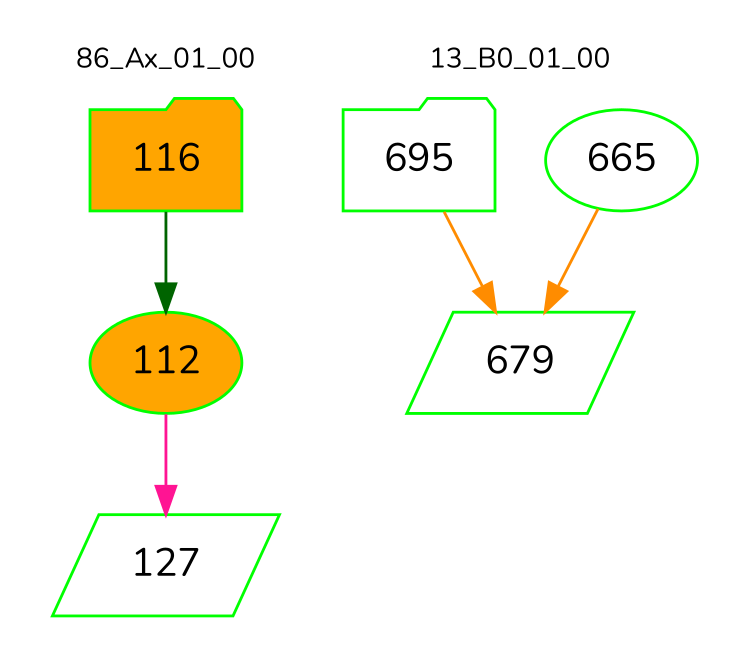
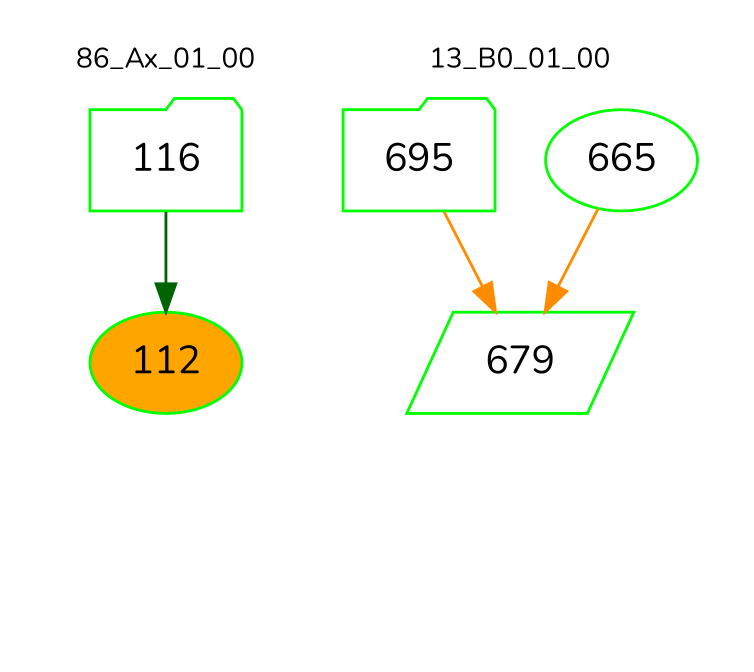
  digraph {
    fontname=Nunito
    node [color=green fillcolor=white fontname=Nunito shape=folder style=filled]
    edge [color=darkorange fontname=Nunito]
-   n1 [fillcolor=orange label=116]
+   n1 [label=116]
    n2 [fillcolor=orange label=112 shape=ellipse]
-   n3 [label=127 shape=parallelogram]
    n4 [label=665 shape=ellipse]
    n5 [label=679 shape=parallelogram]
    n6 [label=695]
    subgraph cluster_1 {
      color=white
      fontsize=10
      label="86_Ax_01_00"
      n1
      n2
-     n3
    }
    subgraph cluster_2 {
      color=white
      fontsize=10
      label="13_B0_01_00"
      n4
      n5
      n6
    }
    n1 -> n2 [color=darkgreen]
-   n2 -> n3 [color=deeppink]
    n4 -> n5
    n6 -> n5
  }
